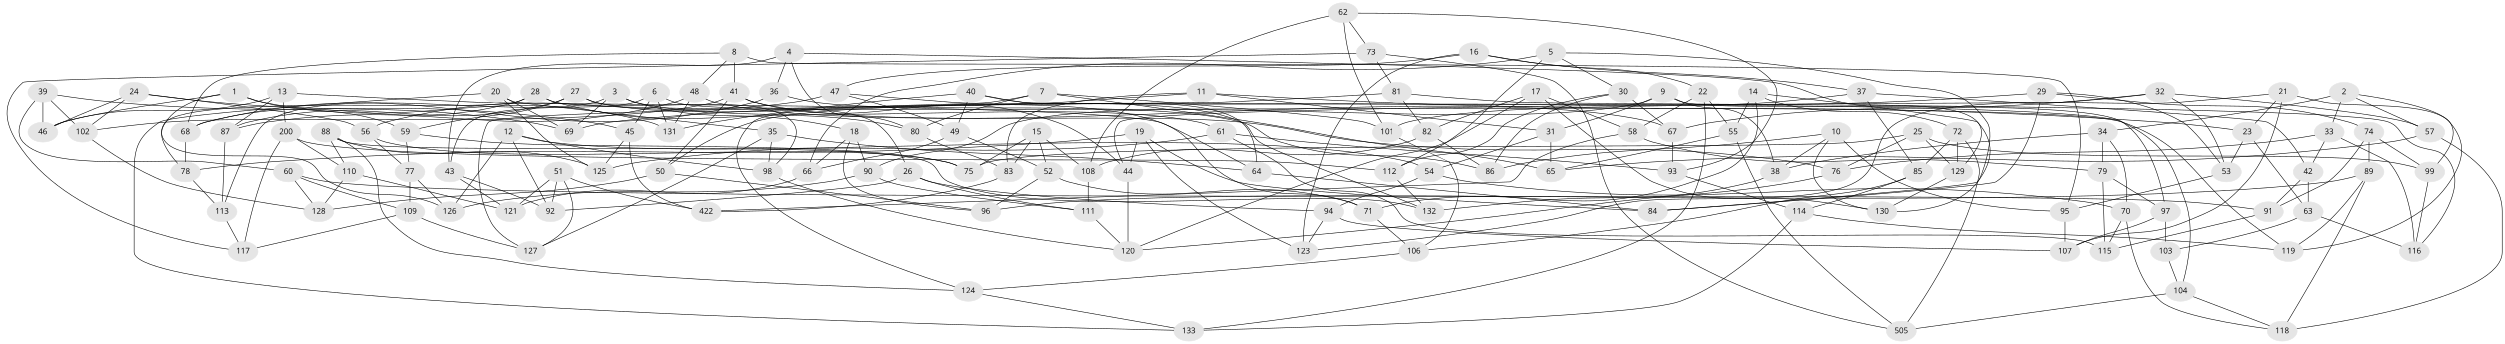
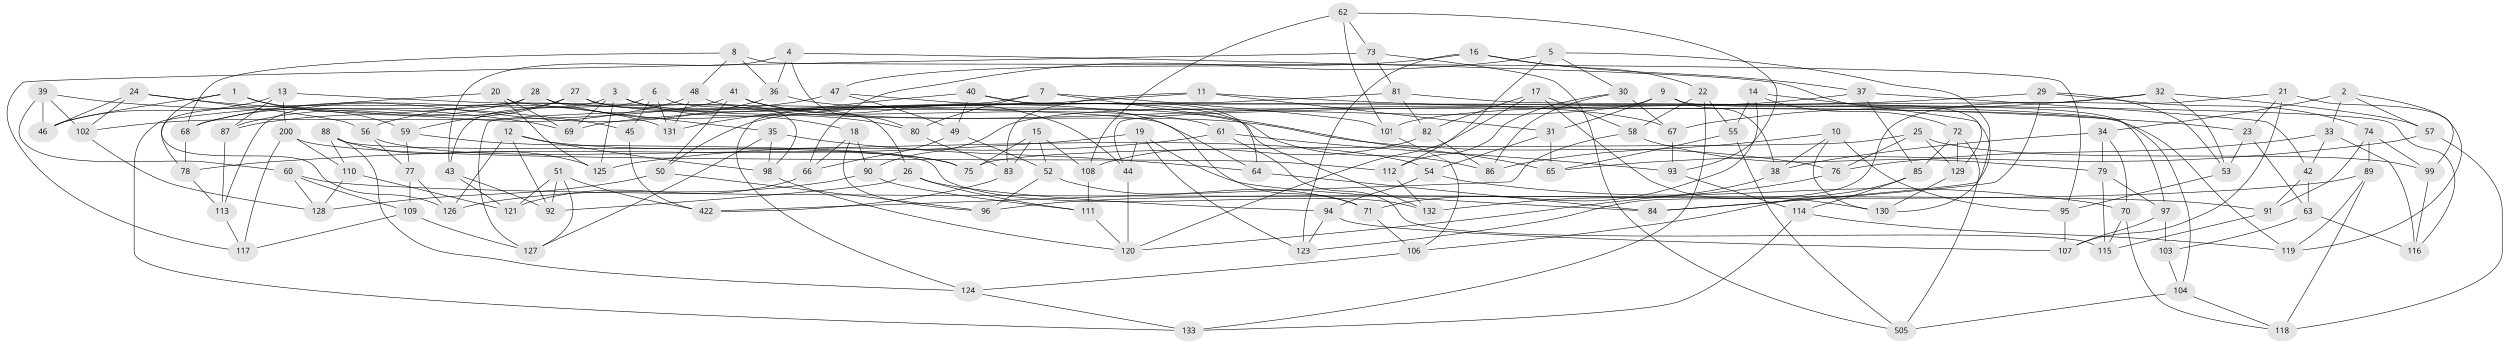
  graph {
    fontname="Open Sans"
    node [color=gray90 fontname="Open Sans" style=filled]
    edge [fontname="Open Sans"]
    1
    46
    59
    126
    131
    75
    77
    2
    33
    34
    57
    99
    76
    42
    116
    38
    70
    79
    65
    118
    3
    18
    61
    69
    113
    66
    90
    96
    125
    93
    115
    117
    4
    36
    43
    80
    129
    68
    86
    92
    121
    83
    130
    5
    30
    84
    112
    67
    132
    6
    26
    45
    94
    111
    n55 [label=422]
    7
    101
    124
    106
    133
    8
    48
    95
    87
    78
    107
    9
    31
    97
    54
    103
    10
    11
    23
    50
    53
    63
    128
    12
    98
    120
    13
    64
    n84 [label=200]
    110
    14
    55
    71
    72
    n90 [label=505]
    85
    15
    52
    108
    16
    22
    37
    47
    123
    58
    56
    49
    17
    82
    19
    44
    20
    35
    127
    21
    119
    24
    102
    25
    27
    28
    29
    74
    91
    89
    32
    114
    39
    60
    109
    40
    104
    41
    51
    62
    73
    81
    88
    1 -- 46
    1 -- 59
    1 -- 126
    1 -- 131
    59 -- 75
    59 -- 77
    77 -- 126
    77 -- 109
    2 -- 33
    2 -- 34
    2 -- 57
    2 -- 99
    33 -- 76
    33 -- 42
    33 -- 116
    34 -- 38
    34 -- 70
    34 -- 79
    57 -- 65
    57 -- 118
    99 -- 116
    76 -- 120
    42 -- 63
    42 -- 91
    38 -- 132
    70 -- 118
    70 -- 115
    79 -- 115
    79 -- 97
    3 -- 18
    3 -- 61
    3 -- 69
    3 -- 113
    18 -- 66
    18 -- 90
    18 -- 96
    61 -- 125
    61 -- 93
    61 -- 115
    113 -- 117
    66 -- 121
    90 -- 126
    90 -- 111
    93 -- 114
    4 -- 36
    4 -- 43
    4 -- 80
    4 -- 129
    36 -- 68
    36 -- 86
    43 -- 92
    43 -- 121
    80 -- 83
    129 -- 130
    68 -- 78
    83 -- n55
    5 -- 66
    5 -- 30
    5 -- 84
    5 -- 112
    30 -- 86
    30 -- 112
    30 -- 67
    112 -- 132
    67 -- 93
    6 -- 131
    6 -- 43
    6 -- 26
    6 -- 45
    26 -- 92
    26 -- 94
    26 -- 111
-   45 -- 125
+   3 -- 125
    45 -- n55
    94 -- 107
    94 -- 123
    111 -- 120
    7 -- 65
    7 -- 80
    7 -- 101
    7 -- 124
    101 -- 106
    124 -- 133
    106 -- 124
-   8 -- 41
+   8 -- 36
    8 -- 68
    8 -- 48
    8 -- 95
    48 -- 131
    48 -- 76
    48 -- 87
    95 -- 107
    87 -- 113
    78 -- 113
    9 -- 38
    9 -- 90
    9 -- 31
    9 -- 97
    31 -- 65
    31 -- 54
    97 -- 107
    97 -- 103
    54 -- 70
    54 -- 94
    103 -- 104
    10 -- 38
    10 -- 86
    10 -- 130
    10 -- 95
    11 -- 83
    11 -- 31
    11 -- 23
    11 -- 50
    23 -- 53
    23 -- 63
    50 -- 96
    50 -- 128
    53 -- 95
    63 -- 116
    63 -- 103
    12 -- 126
    12 -- 92
    12 -- 54
    12 -- 98
    98 -- 120
    13 -- 46
    13 -- 87
    13 -- 64
    13 -- n84
    64 -- 84
    n84 -- 117
    n84 -- 112
    n84 -- 110
    110 -- 121
    110 -- 128
    14 -- 130
    14 -- 55
    14 -- 71
    14 -- 72
    55 -- 65
    55 -- n90
    71 -- 106
    72 -- 129
    72 -- n90
    72 -- 85
    85 -- 106
    85 -- 114
    15 -- 75
    15 -- 83
    15 -- 52
    15 -- 108
    52 -- 96
    52 -- 71
    108 -- 111
    16 -- 22
    16 -- 37
    16 -- 47
    16 -- 123
    22 -- 133
    22 -- 55
    22 -- 58
    37 -- 42
    37 -- 101
    37 -- 85
    47 -- 132
    47 -- 56
    47 -- 49
    58 -- 79
    58 -- n55
    56 -- 75
    56 -- 77
    49 -- 66
    49 -- 52
    17 -- 130
    17 -- 120
    17 -- 58
    17 -- 82
    82 -- 86
    82 -- 108
    19 -- 84
    19 -- 78
    19 -- 123
    19 -- 44
    44 -- 120
    20 -- 69
    20 -- 125
    20 -- 133
    20 -- 35
    35 -- 98
    35 -- 64
    35 -- 127
    21 -- 107
    21 -- 23
    21 -- 123
    21 -- 119
    24 -- 46
    24 -- 69
    24 -- 56
    24 -- 102
    102 -- 128
    25 -- 75
    25 -- 99
    25 -- 76
    25 -- 129
    27 -- 59
    27 -- 87
    27 -- 98
    27 -- 71
    28 -- 80
    28 -- 68
    28 -- 78
    28 -- 119
    29 -- 69
    29 -- 84
    29 -- 53
    29 -- 74
    74 -- 99
    74 -- 91
    74 -- 89
    91 -- 115
    89 -- 118
    89 -- 96
    89 -- 119
    32 -- 57
    32 -- 67
    32 -- 53
    32 -- 44
    114 -- 133
    114 -- 119
    39 -- 46
    39 -- 45
    39 -- 102
    39 -- 60
    60 -- 128
    60 -- 91
    60 -- 109
    109 -- 117
    109 -- 127
    40 -- 131
    40 -- 64
    40 -- 49
    40 -- 104
    104 -- 118
    104 -- n90
    41 -- 67
    41 -- 50
    41 -- 44
    41 -- 102
    51 -- 92
    51 -- 121
    51 -- n55
    51 -- 127
    62 -- 93
    62 -- 101
    62 -- 108
    62 -- 73
    73 -- 117
    73 -- n90
    73 -- 81
    81 -- 116
    81 -- 82
    81 -- 127
    88 -- 125
    88 -- 132
    88 -- 124
    88 -- 110
  }
